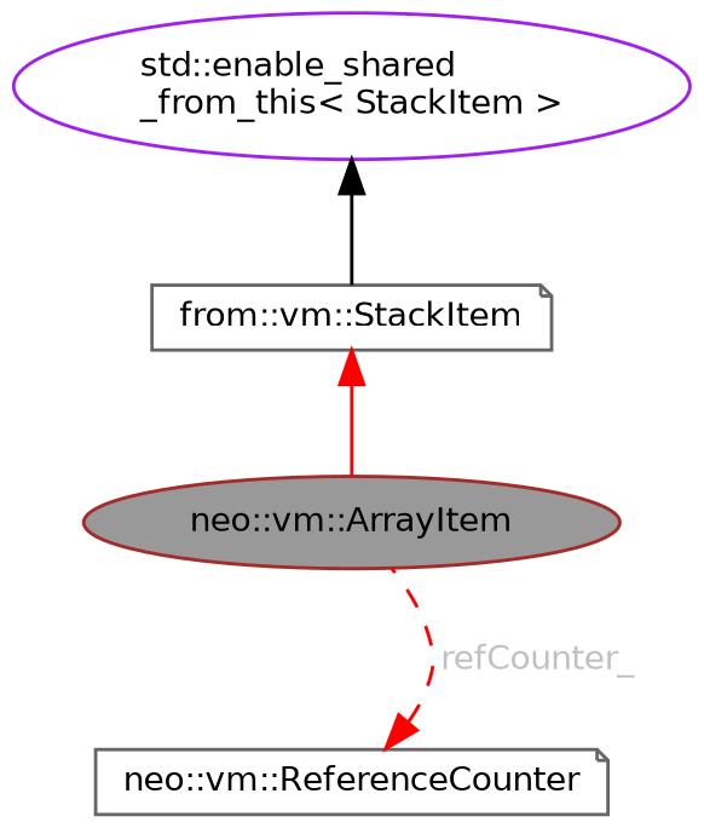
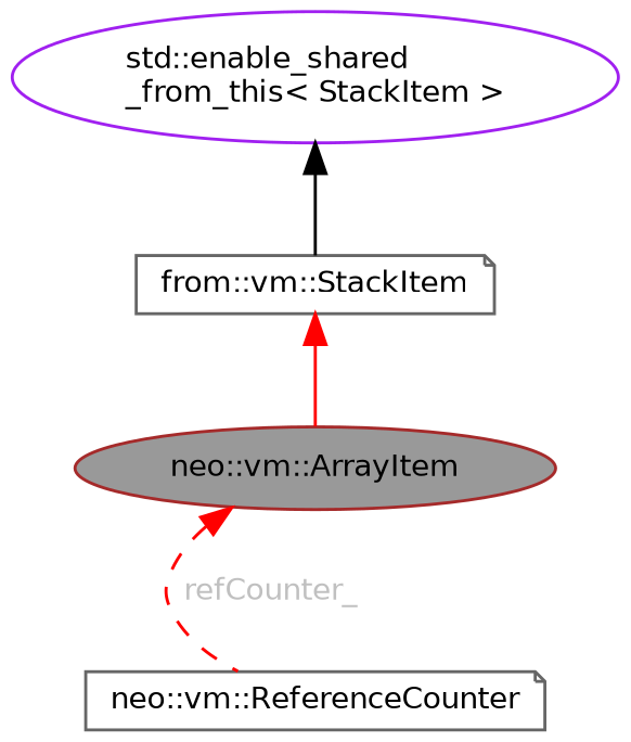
  digraph {
    node [color=gray40 fillcolor=white fontname=Helvetica fontsize=10 shape=ellipse style=filled]
    edge [color=red dir=back fontname=Helvetica fontsize=10 labelfontname=Helvetica labelfontsize=10 style=solid]
    n1 [color=brown fillcolor=grey60 fontcolor=black height=0.2 label="neo::vm::ArrayItem" width=0.4]
    n2 [height=0.2 label="from::vm::StackItem" shape=note width=0.4]
    n3 [color=purple height=0.2 label="std::enable_shared\l_from_this\< StackItem \>" width=0.4]
    n4 [height=0.2 label="neo::vm::ReferenceCounter" shape=note width=0.4]
    n2 -> n1
    n3 -> n2 [color=black]
-   n4 -> n1 [fontcolor=grey label=<<TABLE CELLBORDER="0" BORDER="0"><TR><TD VALIGN="top" ALIGN="LEFT" CELLPADDING="1" CELLSPACING="0">refCounter_</TD></TR> </TABLE>> style=dashed]
+   n1 -> n4 [fontcolor=grey label=<<TABLE CELLBORDER="0" BORDER="0"><TR><TD VALIGN="top" ALIGN="LEFT" CELLPADDING="1" CELLSPACING="0">refCounter_</TD></TR> </TABLE>> style=dashed]
  }
